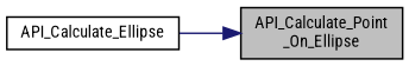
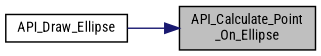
  digraph {
    rankdir=RL
    fontname="Roboto Condensed"
    node [color=black fontname="Roboto Condensed" fontsize=10 shape=record style=filled]
    n1 [fillcolor=grey75 fontcolor=black height=0.2 label="API_Calculate_Point\l_On_Ellipse" width=0.4]
-   n2 [fillcolor=white height=0.2 label=API_Calculate_Ellipse width=0.4]
+   n2 [fillcolor=white height=0.2 label=API_Draw_Ellipse width=0.4]
    n1 -> n2 [color=midnightblue dir=back fontname="Roboto Condensed" fontsize=10 labelfontname=Helvetica labelfontsize=10 style=solid]
  }
